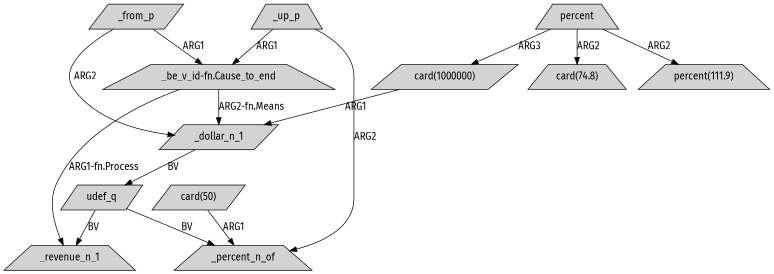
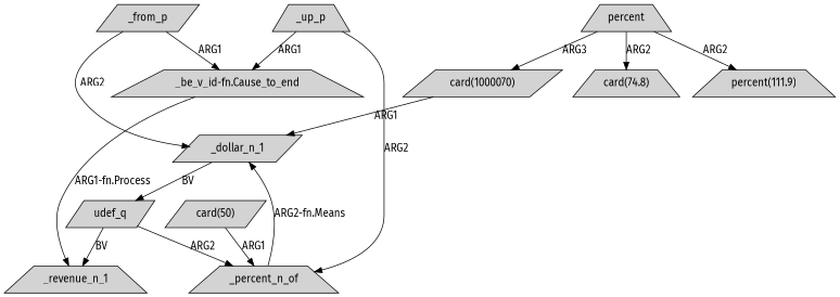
  digraph {
    fontname="Fira Sans"
    node [fontname="Fira Sans" shape=trapezium style=filled]
    edge [fontname="Fira Sans"]
    "_be_v_id-fn.Cause_to_end"
    _revenue_n_1
    _dollar_n_1 [shape=parallelogram]
    udef_q [shape=parallelogram]
    n5 [label=percent]
-   "card(1000000)" [shape=parallelogram]
+   "card(1000000)" [shape=parallelogram label="card(1000070)"]
    n7 [label="percent(111.9)"]
    "card(74.8)"
    _up_p
    _percent_n_of
    _from_p [shape=parallelogram]
    "card(50)" [shape=parallelogram]
    "_be_v_id-fn.Cause_to_end" -> _revenue_n_1 [label="ARG1-fn.Process"]
-   "_be_v_id-fn.Cause_to_end" -> _dollar_n_1 [label="ARG2-fn.Means"]
+   _percent_n_of -> _dollar_n_1 [label="ARG2-fn.Means"]
    _dollar_n_1 -> udef_q [label=BV]
    udef_q -> _revenue_n_1 [label=BV]
-   udef_q -> _percent_n_of [label=BV]
+   udef_q -> _percent_n_of [label=ARG2]
    n5 -> "card(1000000)" [label=ARG3]
    n5 -> n7 [label=ARG2]
    n5 -> "card(74.8)" [label=ARG2]
    "card(1000000)" -> _dollar_n_1 [label=ARG1]
    _up_p -> "_be_v_id-fn.Cause_to_end" [label=ARG1]
    _up_p -> _percent_n_of [label=ARG2]
    _from_p -> "_be_v_id-fn.Cause_to_end" [label=ARG1]
    _from_p -> _dollar_n_1 [label=ARG2]
    "card(50)" -> _percent_n_of [label=ARG1]
  }
